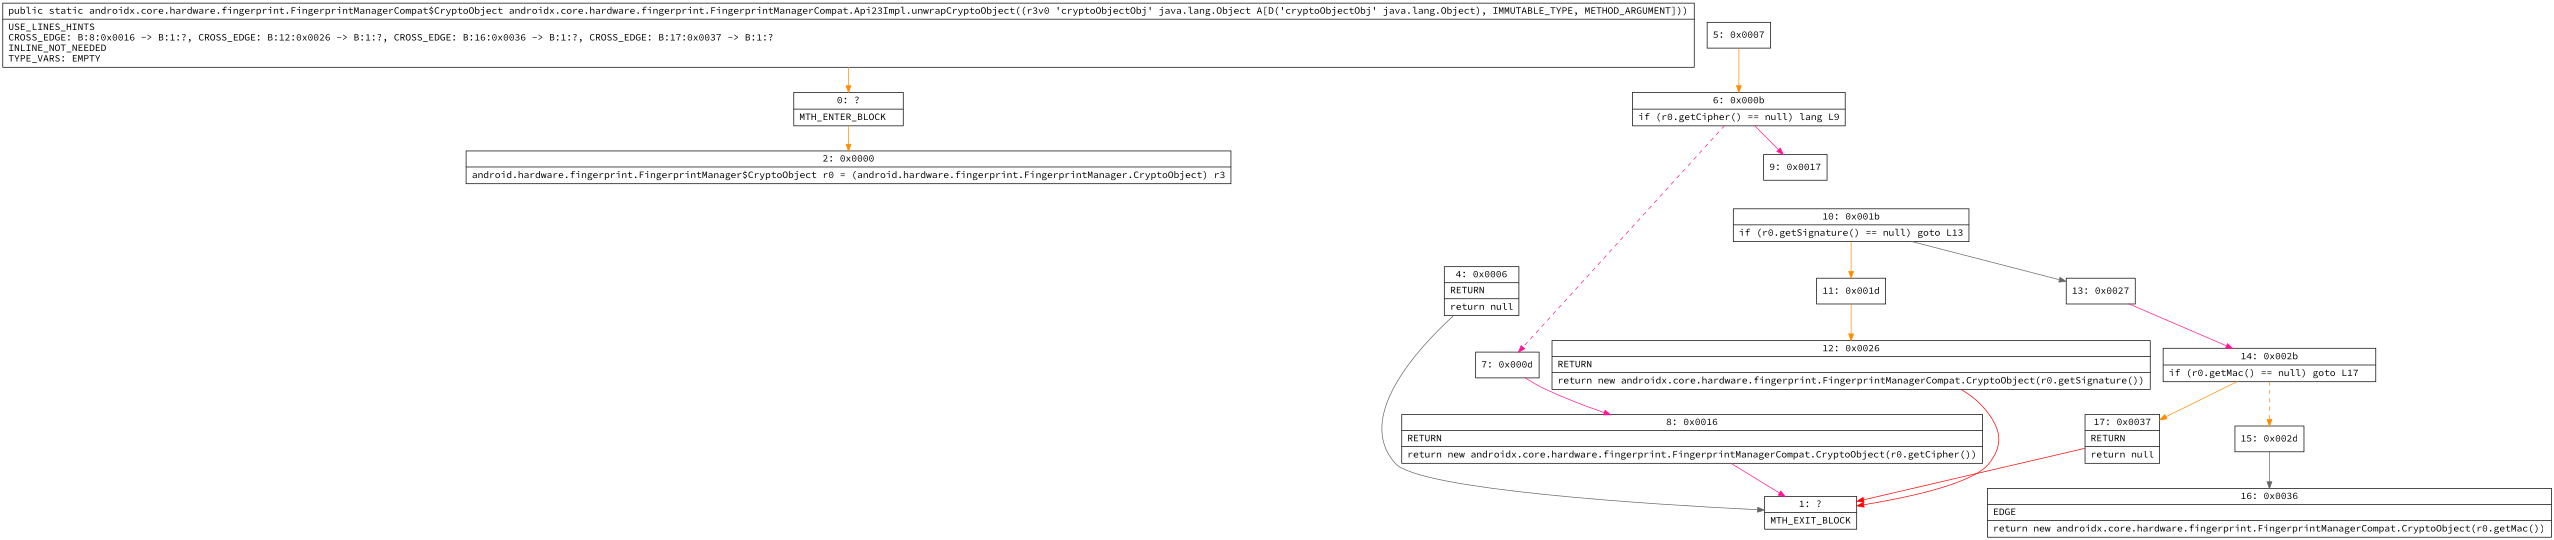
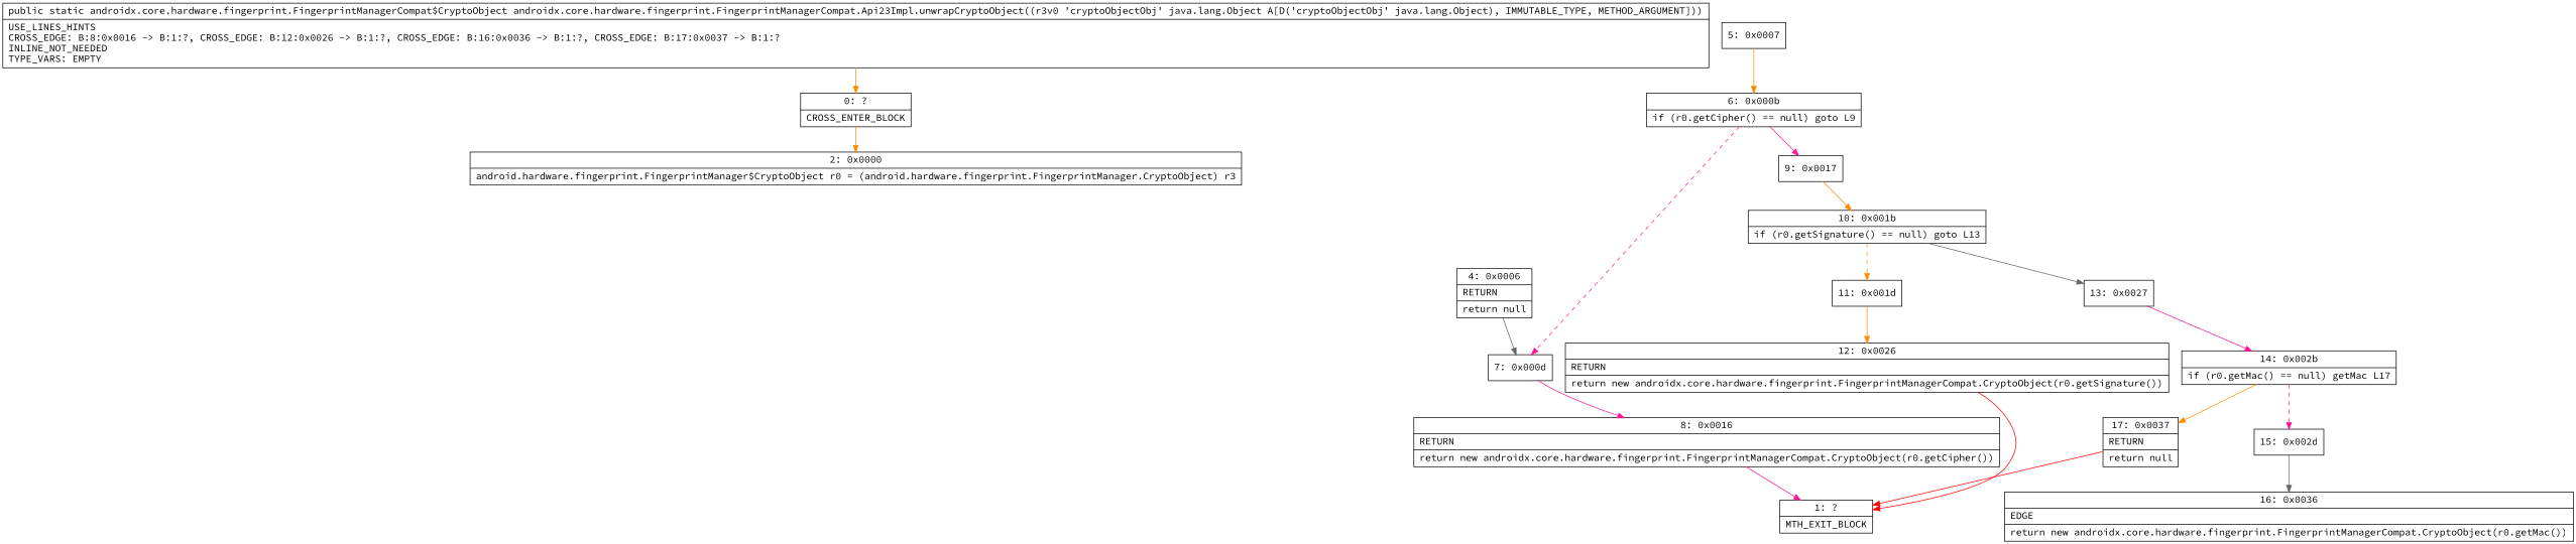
  digraph {
    fontname="Source Code Pro"
    node [fontname="Source Code Pro" shape=record]
    edge [color=darkorange fontname="Source Code Pro"]
-   n1 [label="{0\:\ ?|MTH_ENTER_BLOCK\l}"]
+   n1 [label="{0\:\ ?|CROSS_ENTER_BLOCK\l}"]
    n2 [label="{2\:\ 0x0000|android.hardware.fingerprint.FingerprintManager$CryptoObject r0 = (android.hardware.fingerprint.FingerprintManager.CryptoObject) r3\l}"]
    n3 [label="{4\:\ 0x0006|RETURN\l|return null\l}"]
    n4 [label="{1\:\ ?|MTH_EXIT_BLOCK\l}"]
    n5 [label="{5\:\ 0x0007}"]
-   n6 [label="{6\:\ 0x000b|if (r0.getCipher() == null) lang L9\l}"]
+   n6 [label="{6\:\ 0x000b|if (r0.getCipher() == null) goto L9\l}"]
    n7 [label="{7\:\ 0x000d}"]
    n8 [label="{9\:\ 0x0017}"]
    n9 [label="{8\:\ 0x0016|RETURN\l|return new androidx.core.hardware.fingerprint.FingerprintManagerCompat.CryptoObject(r0.getCipher())\l}"]
    n10 [label="{10\:\ 0x001b|if (r0.getSignature() == null) goto L13\l}"]
    n11 [label="{11\:\ 0x001d}"]
    n12 [label="{13\:\ 0x0027}"]
    n13 [label="{12\:\ 0x0026|RETURN\l|return new androidx.core.hardware.fingerprint.FingerprintManagerCompat.CryptoObject(r0.getSignature())\l}"]
-   n14 [label="{14\:\ 0x002b|if (r0.getMac() == null) goto L17\l}"]
+   n14 [label="{14\:\ 0x002b|if (r0.getMac() == null) getMac L17\l}"]
    n15 [label="{15\:\ 0x002d}"]
    n16 [label="{17\:\ 0x0037|RETURN\l|return null\l}"]
    n17 [label="{16\:\ 0x0036|EDGE\l|return new androidx.core.hardware.fingerprint.FingerprintManagerCompat.CryptoObject(r0.getMac())\l}"]
    n18 [label="{public static androidx.core.hardware.fingerprint.FingerprintManagerCompat$CryptoObject androidx.core.hardware.fingerprint.FingerprintManagerCompat.Api23Impl.unwrapCryptoObject((r3v0 'cryptoObjectObj' java.lang.Object A[D('cryptoObjectObj' java.lang.Object), IMMUTABLE_TYPE, METHOD_ARGUMENT]))  | USE_LINES_HINTS\lCROSS_EDGE: B:8:0x0016 \-\> B:1:?, CROSS_EDGE: B:12:0x0026 \-\> B:1:?, CROSS_EDGE: B:16:0x0036 \-\> B:1:?, CROSS_EDGE: B:17:0x0037 \-\> B:1:?\lINLINE_NOT_NEEDED\lTYPE_VARS: EMPTY\l}"]
    n1 -> n2
-   n3 -> n4 [color=gray40]
+   n3 -> n7 [color=gray40]
    n5 -> n6
    n6 -> n7 [color=deeppink style=dashed]
    n6 -> n8 [color=deeppink]
    n7 -> n9 [color=deeppink]
+   n8 -> n10
    n9 -> n4 [color=deeppink]
-   n10 -> n11 [style=solid]
+   n10 -> n11 [style=dashed]
    n10 -> n12 [color=gray40]
    n11 -> n13
    n12 -> n14 [color=deeppink]
    n13 -> n4 [color=red]
-   n14 -> n15 [style=dashed]
+   n14 -> n15 [color=deeppink style=dashed]
    n14 -> n16
    n15 -> n17 [color=gray40]
    n16 -> n4 [color=red]
    n18 -> n1
  }
